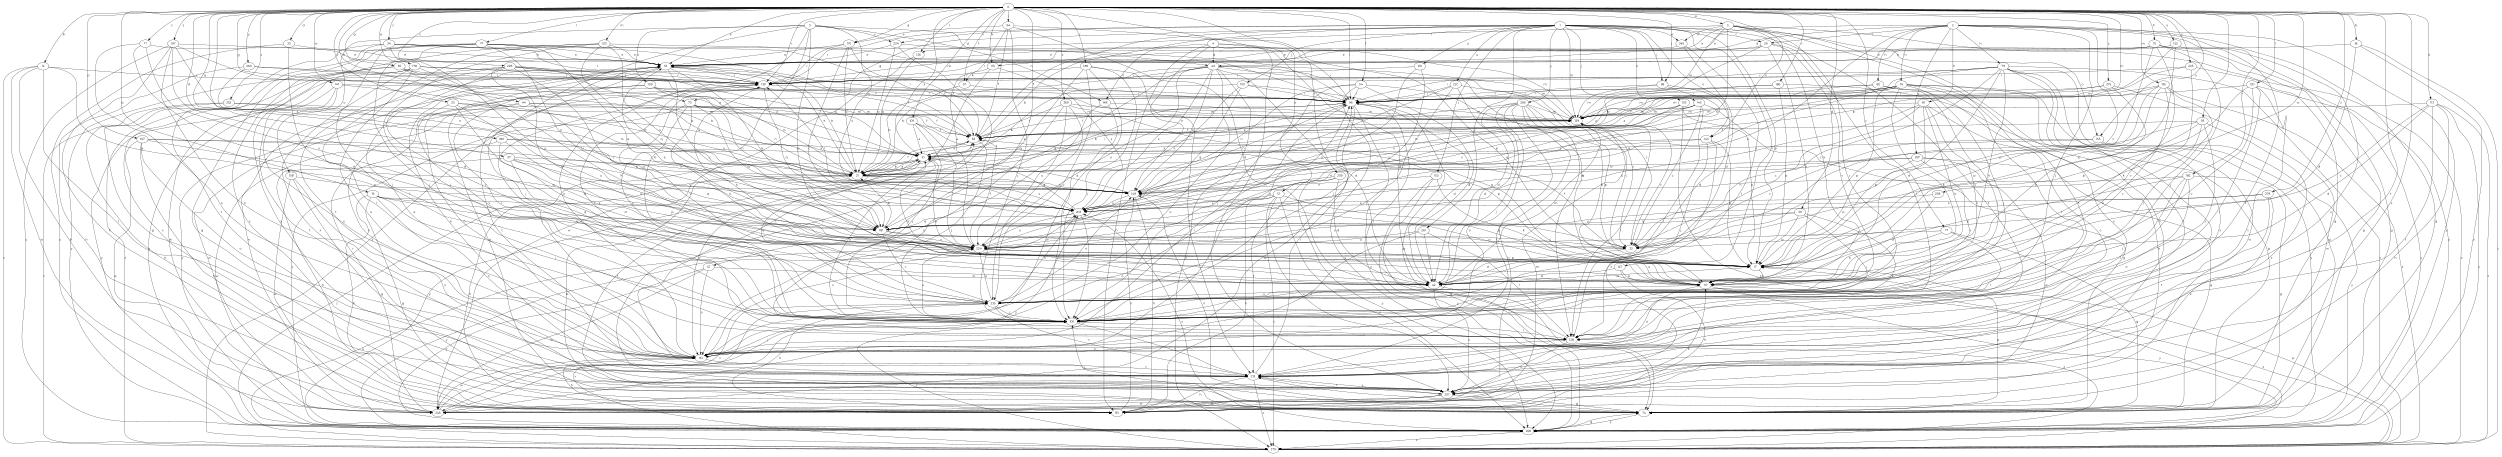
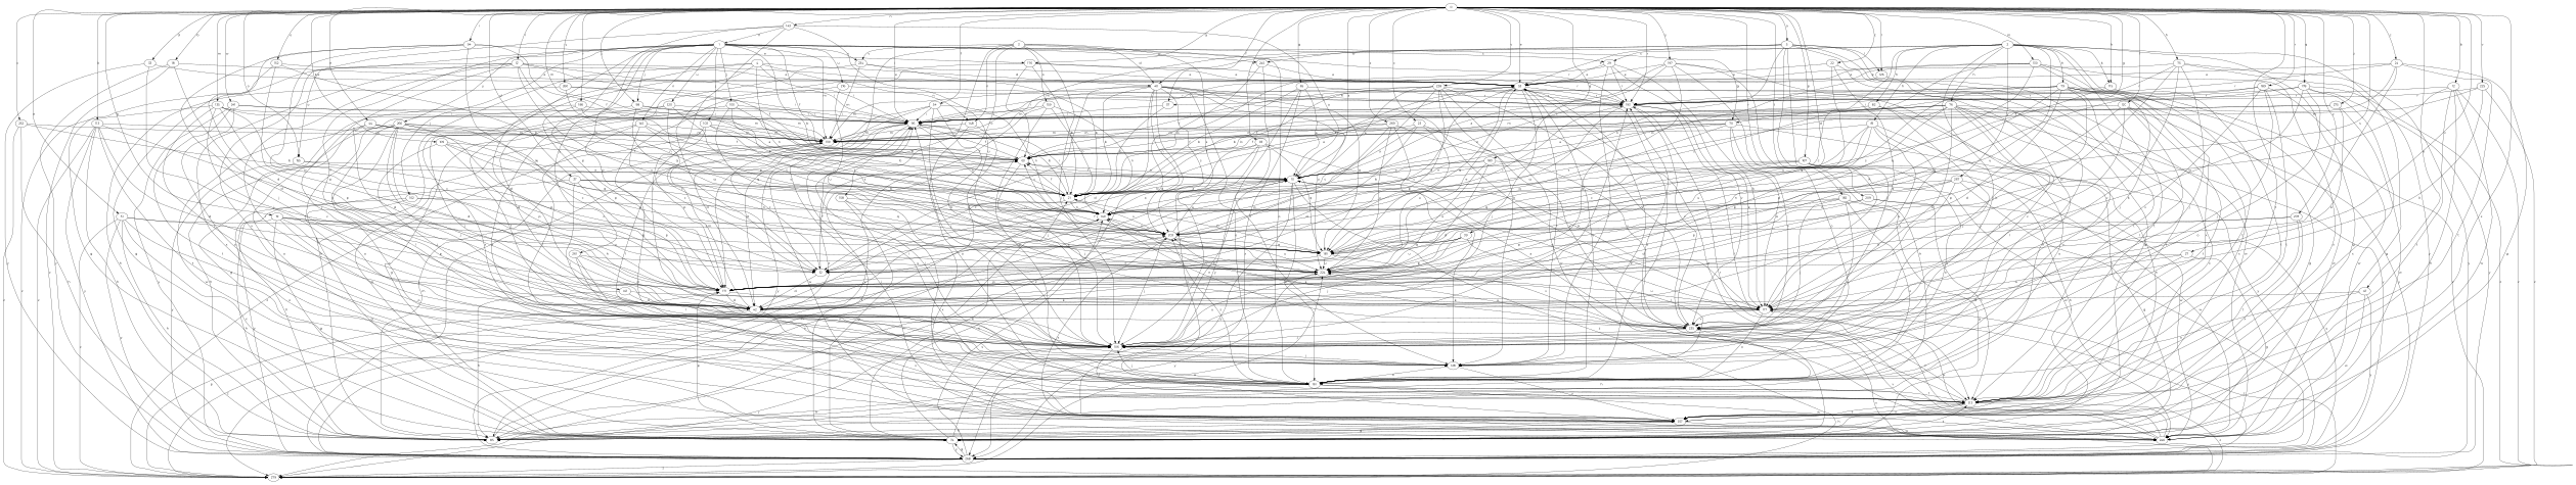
  strict digraph {
    fontname=Montserrat
    node [fontname=Montserrat]
    edge [fontname=Montserrat]
    0
    5
    10
    12
    18
    19
    22
    23
    24
    27
    33
    37
    39
    44
    47
    51
    53
    54
    57
    65
    70
    75
    93
    94
    96
    98
    109
    113
    115
    120
    121
    126
    130
    135
    139
    143
    152
    155
    167
    176
    178
    180
    182
    186
    189
    193
    197
    203
    209
    213
    225
    228
-   238
    241
    252
    257
    260
    269
    275
    278
    245
    74
    106
    85
    149
    117
    21
    63
    268
    161
    279
    181
    246
    42
    224
    235
    128
    171
    32
    1
    29
    100
    102
    103
    145
    147
    216
    220
    234
    261
    266
    2
    40
    76
    79
    81
    82
    267
    3
    148
    158
    159
    4
    0 -> 5 [label=a]
    0 -> 10 [label=a]
    0 -> 12 [label=b]
    0 -> 18 [label=b]
    0 -> 19 [label=b]
    0 -> 22 [label=c]
    0 -> 23 [label=c]
    0 -> 24 [label=c]
    0 -> 27 [label=c]
    0 -> 33 [label=d]
    0 -> 37 [label=d]
    0 -> 39 [label=d]
    0 -> 44 [label=e]
    0 -> 47 [label=e]
    0 -> 51 [label=e]
    0 -> 53 [label=e]
    0 -> 54 [label=f]
    0 -> 57 [label=f]
    0 -> 65 [label=g]
    0 -> 70 [label=g]
    0 -> 75 [label=h]
    0 -> 93 [label=i]
    0 -> 94 [label=i]
    0 -> 96 [label=i]
    0 -> 98 [label=j]
    0 -> 109 [label=k]
    0 -> 113 [label=k]
    0 -> 115 [label=k]
    0 -> 120 [label=l]
    0 -> 121 [label=l]
    0 -> 126 [label=l]
    0 -> 130 [label=m]
    0 -> 135 [label=m]
    0 -> 139 [label=m]
    0 -> 143 [label=n]
    0 -> 152 [label=o]
    0 -> 155 [label=o]
    0 -> 167 [label=p]
    0 -> 176 [label=q]
    0 -> 178 [label=q]
    0 -> 180 [label=q]
    0 -> 182 [label=r]
    0 -> 186 [label=r]
    0 -> 189 [label=r]
    0 -> 193 [label=r]
    0 -> 197 [label=s]
    0 -> 203 [label=s]
    0 -> 209 [label=t]
    0 -> 213 [label=t]
    0 -> 225 [label=v]
    0 -> 228 [label=v]
-   0 -> 238 [label=w]
    0 -> 241 [label=w]
    0 -> 252 [label=x]
    0 -> 257 [label=x]
    0 -> 260 [label=y]
    0 -> 269 [label=z]
    0 -> 275 [label=z]
    0 -> 278 [label=z]
    5 -> 53 [label=e]
    5 -> 126 [label=l]
    5 -> 139 [label=m]
    5 -> 213 [label=t]
    5 -> 245 [label=w]
    5 -> 74 [label=g]
    5 -> 106 [label=j]
    5 -> 85 [label=h]
    5 -> 149 [label=n]
    5 -> 117 [label=k]
    10 -> 21 [label=b]
    10 -> 63 [label=f]
    10 -> 268 [label=y]
    10 -> 161 [label=o]
    10 -> 279 [label=z]
    12 -> 193 [label=r]
    12 -> 213 [label=t]
    12 -> 85 [label=h]
    12 -> 279 [label=z]
    12 -> 181 [label=q]
    12 -> 246 [label=w]
    18 -> 53 [label=e]
    18 -> 268 [label=y]
    18 -> 279 [label=z]
    18 -> 42 [label=d]
    19 -> 203 [label=s]
    19 -> 74 [label=g]
    19 -> 106 [label=j]
    19 -> 85 [label=h]
    19 -> 161 [label=o]
    19 -> 181 [label=q]
    19 -> 224 [label=u]
    22 -> 53 [label=e]
    22 -> 161 [label=o]
    22 -> 42 [label=d]
    22 -> 224 [label=u]
    23 -> 10 [label=a]
    23 -> 139 [label=m]
    23 -> 42 [label=d]
    23 -> 224 [label=u]
    23 -> 235 [label=v]
    24 -> 53 [label=e]
    24 -> 193 [label=r]
    24 -> 213 [label=t]
    24 -> 74 [label=g]
    24 -> 63 [label=f]
    24 -> 224 [label=u]
    27 -> 74 [label=g]
    27 -> 117 [label=k]
    27 -> 224 [label=u]
    27 -> 128 [label=l]
    33 -> 53 [label=e]
    33 -> 106 [label=j]
    33 -> 268 [label=y]
    37 -> 203 [label=s]
    37 -> 106 [label=j]
    37 -> 85 [label=h]
    37 -> 21 [label=b]
    37 -> 181 [label=q]
    37 -> 171 [label=p]
    39 -> 106 [label=j]
    39 -> 181 [label=q]
    39 -> 224 [label=u]
    39 -> 128 [label=l]
    39 -> 171 [label=p]
    44 -> 139 [label=m]
    44 -> 63 [label=f]
    44 -> 161 [label=o]
    44 -> 181 [label=q]
    44 -> 246 [label=w]
    47 -> 268 [label=y]
    47 -> 161 [label=o]
    47 -> 246 [label=w]
    47 -> 42 [label=d]
    51 -> 203 [label=s]
    51 -> 257 [label=x]
    51 -> 85 [label=h]
    51 -> 268 [label=y]
    51 -> 161 [label=o]
    51 -> 279 [label=z]
    51 -> 171 [label=p]
    53 -> 193 [label=r]
    53 -> 106 [label=j]
    53 -> 21 [label=b]
    53 -> 63 [label=f]
    53 -> 181 [label=q]
    53 -> 128 [label=l]
    53 -> 32 [label=c]
    54 -> 96 [label=i]
    54 -> 106 [label=j]
    54 -> 149 [label=n]
    54 -> 117 [label=k]
    54 -> 268 [label=y]
    54 -> 42 [label=d]
    57 -> 96 [label=i]
    57 -> 21 [label=b]
    65 -> 10 [label=a]
    65 -> 193 [label=r]
    65 -> 257 [label=x]
    65 -> 21 [label=b]
    65 -> 268 [label=y]
    70 -> 139 [label=m]
    70 -> 149 [label=n]
    70 -> 117 [label=k]
    70 -> 63 [label=f]
    70 -> 268 [label=y]
    70 -> 181 [label=q]
    70 -> 235 [label=v]
    75 -> 53 [label=e]
    75 -> 193 [label=r]
    75 -> 74 [label=g]
    75 -> 106 [label=j]
    75 -> 268 [label=y]
    75 -> 235 [label=v]
    75 -> 171 [label=p]
    93 -> 257 [label=x]
    93 -> 106 [label=j]
    93 -> 117 [label=k]
    93 -> 63 [label=f]
    93 -> 181 [label=q]
    93 -> 32 [label=c]
    94 -> 176 [label=e]
    94 -> 106 [label=j]
    94 -> 63 [label=f]
    94 -> 42 [label=d]
    94 -> 224 [label=u]
    94 -> 171 [label=p]
    96 -> 139 [label=m]
    96 -> 149 [label=n]
    96 -> 21 [label=b]
    96 -> 63 [label=f]
    96 -> 268 [label=y]
    96 -> 246 [label=w]
    96 -> 42 [label=d]
    98 -> 96 [label=i]
    98 -> 139 [label=m]
    98 -> 181 [label=q]
    98 -> 42 [label=d]
    109 -> 10 [label=a]
    109 -> 106 [label=j]
    109 -> 63 [label=f]
    109 -> 224 [label=u]
    109 -> 171 [label=p]
    113 -> 139 [label=m]
    113 -> 213 [label=t]
    113 -> 85 [label=h]
    113 -> 268 [label=y]
    113 -> 279 [label=z]
    113 -> 42 [label=d]
    113 -> 32 [label=c]
    115 -> 57 [label=k]
    115 -> 203 [label=s]
    115 -> 213 [label=t]
    120 -> 96 [label=i]
    120 -> 213 [label=t]
    120 -> 268 [label=y]
    120 -> 235 [label=v]
    120 -> 128 [label=l]
    120 -> 171 [label=p]
    121 -> 53 [label=e]
    121 -> 96 [label=i]
    121 -> 257 [label=x]
    121 -> 74 [label=g]
    121 -> 106 [label=j]
    121 -> 63 [label=f]
    121 -> 181 [label=q]
    121 -> 224 [label=u]
    121 -> 128 [label=l]
    126 -> 21 [label=b]
    126 -> 246 [label=w]
    130 -> 53 [label=e]
    130 -> 96 [label=i]
    130 -> 203 [label=s]
    130 -> 213 [label=t]
    130 -> 257 [label=x]
    130 -> 106 [label=j]
    130 -> 181 [label=q]
    135 -> 96 [label=i]
    135 -> 139 [label=m]
    135 -> 106 [label=j]
    135 -> 279 [label=z]
    135 -> 235 [label=v]
    135 -> 171 [label=p]
    135 -> 32 [label=c]
    139 -> 63 [label=f]
    139 -> 128 [label=l]
    139 -> 32 [label=c]
    143 -> 10 [label=a]
    143 -> 257 [label=x]
    143 -> 106 [label=j]
    143 -> 224 [label=u]
    143 -> 171 [label=p]
    152 -> 53 [label=e]
    152 -> 74 [label=g]
    152 -> 21 [label=b]
    152 -> 171 [label=p]
    155 -> 10 [label=a]
    155 -> 268 [label=y]
    155 -> 32 [label=c]
    167 -> 10 [label=a]
    167 -> 85 [label=h]
    167 -> 149 [label=n]
    167 -> 161 [label=o]
    167 -> 181 [label=q]
    167 -> 246 [label=w]
    176 -> 53 [label=e]
    176 -> 193 [label=r]
    176 -> 21 [label=b]
    176 -> 63 [label=f]
    176 -> 32 [label=c]
    178 -> 96 [label=i]
    178 -> 193 [label=r]
    178 -> 257 [label=x]
    178 -> 117 [label=k]
    178 -> 268 [label=y]
    178 -> 161 [label=o]
    178 -> 279 [label=z]
    180 -> 10 [label=a]
    180 -> 21 [label=b]
    180 -> 246 [label=w]
    180 -> 42 [label=d]
    180 -> 224 [label=u]
    182 -> 74 [label=g]
    182 -> 106 [label=j]
    182 -> 149 [label=n]
    182 -> 161 [label=o]
    182 -> 128 [label=l]
    182 -> 171 [label=p]
    186 -> 10 [label=a]
    186 -> 96 [label=i]
    186 -> 74 [label=g]
    186 -> 171 [label=p]
    189 -> 193 [label=r]
    189 -> 213 [label=t]
    189 -> 106 [label=j]
    189 -> 181 [label=q]
    189 -> 246 [label=w]
    189 -> 235 [label=v]
    193 -> 96 [label=i]
    193 -> 213 [label=t]
    193 -> 117 [label=k]
    193 -> 181 [label=q]
    193 -> 235 [label=v]
    197 -> 10 [label=a]
    197 -> 53 [label=e]
    197 -> 85 [label=h]
    197 -> 149 [label=n]
    197 -> 268 [label=y]
    197 -> 161 [label=o]
    197 -> 42 [label=d]
    203 -> 10 [label=a]
    203 -> 193 [label=r]
    203 -> 106 [label=j]
    203 -> 181 [label=q]
    203 -> 224 [label=u]
    209 -> 213 [label=t]
    209 -> 149 [label=n]
    209 -> 268 [label=y]
    209 -> 42 [label=d]
    213 -> 53 [label=e]
    213 -> 96 [label=i]
    213 -> 257 [label=x]
    213 -> 85 [label=h]
    213 -> 279 [label=z]
    225 -> 139 [label=m]
    225 -> 193 [label=r]
    225 -> 117 [label=k]
    225 -> 279 [label=z]
    228 -> 10 [label=a]
    228 -> 139 [label=m]
    228 -> 193 [label=r]
    228 -> 21 [label=b]
    228 -> 246 [label=w]
    228 -> 235 [label=v]
    228 -> 128 [label=l]
    228 -> 171 [label=p]
    228 -> 32 [label=c]
-   238 -> 203 [label=s]
-   238 -> 42 [label=d]
    241 -> 96 [label=i]
    241 -> 213 [label=t]
    241 -> 21 [label=b]
    241 -> 268 [label=y]
    241 -> 161 [label=o]
    252 -> 139 [label=m]
    252 -> 85 [label=h]
    252 -> 21 [label=b]
    252 -> 279 [label=z]
    257 -> 213 [label=t]
    257 -> 74 [label=g]
    257 -> 85 [label=h]
    257 -> 246 [label=w]
    260 -> 96 [label=i]
    260 -> 193 [label=r]
    260 -> 85 [label=h]
    260 -> 149 [label=n]
    269 -> 139 [label=m]
    269 -> 63 [label=f]
    269 -> 224 [label=u]
    269 -> 235 [label=v]
    269 -> 128 [label=l]
    269 -> 171 [label=p]
    275 -> 96 [label=i]
    275 -> 139 [label=m]
    275 -> 117 [label=k]
    275 -> 246 [label=w]
    278 -> 203 [label=s]
    278 -> 213 [label=t]
    278 -> 257 [label=x]
    278 -> 224 [label=u]
    245 -> 53 [label=e]
    245 -> 42 [label=d]
    245 -> 128 [label=l]
    74 -> 53 [label=e]
    74 -> 213 [label=t]
    74 -> 106 [label=j]
    74 -> 149 [label=n]
    74 -> 21 [label=b]
    74 -> 63 [label=f]
    74 -> 268 [label=y]
    74 -> 171 [label=p]
    106 -> 10 [label=a]
    106 -> 193 [label=r]
    106 -> 213 [label=t]
    106 -> 224 [label=u]
    106 -> 128 [label=l]
    85 -> 139 [label=m]
    85 -> 149 [label=n]
    149 -> 10 [label=a]
    149 -> 203 [label=s]
    149 -> 85 [label=h]
    117 -> 10 [label=a]
    117 -> 149 [label=n]
    117 -> 268 [label=y]
    117 -> 161 [label=o]
    117 -> 279 [label=z]
    117 -> 224 [label=u]
    117 -> 235 [label=v]
    21 -> 10 [label=a]
    21 -> 53 [label=e]
    21 -> 96 [label=i]
    21 -> 203 [label=s]
    21 -> 85 [label=h]
    21 -> 149 [label=n]
    21 -> 63 [label=f]
    63 -> 10 [label=a]
    63 -> 106 [label=j]
    268 -> 203 [label=s]
    268 -> 74 [label=g]
    268 -> 279 [label=z]
    161 -> 53 [label=e]
    161 -> 96 [label=i]
    161 -> 193 [label=r]
    161 -> 203 [label=s]
    161 -> 213 [label=t]
    161 -> 106 [label=j]
    161 -> 85 [label=h]
    161 -> 246 [label=w]
    279 -> 106 [label=j]
    279 -> 224 [label=u]
    279 -> 235 [label=v]
    279 -> 171 [label=p]
    181 -> 21 [label=b]
    181 -> 224 [label=u]
    181 -> 235 [label=v]
    181 -> 32 [label=c]
    246 -> 53 [label=e]
    246 -> 96 [label=i]
    246 -> 193 [label=r]
    246 -> 203 [label=s]
    246 -> 117 [label=k]
    246 -> 235 [label=v]
    42 -> 10 [label=a]
    42 -> 139 [label=m]
    42 -> 257 [label=x]
    42 -> 279 [label=z]
    224 -> 53 [label=e]
    224 -> 63 [label=f]
    224 -> 268 [label=y]
    224 -> 171 [label=p]
    235 -> 10 [label=a]
    235 -> 203 [label=s]
    235 -> 213 [label=t]
    235 -> 106 [label=j]
    235 -> 85 [label=h]
    235 -> 149 [label=n]
    235 -> 224 [label=u]
    128 -> 96 [label=i]
    128 -> 257 [label=x]
    128 -> 161 [label=o]
    171 -> 117 [label=k]
    171 -> 42 [label=d]
    32 -> 63 [label=f]
    32 -> 42 [label=d]
    1 -> 70 [label=g]
    1 -> 98 [label=j]
    1 -> 139 [label=m]
-   1 -> 143 [label=n]
+   143 -> 1 [label=n]
    1 -> 155 [label=o]
    1 -> 193 [label=r]
    1 -> 213 [label=t]
    1 -> 245 [label=w]
    1 -> 21 [label=b]
    1 -> 63 [label=f]
    1 -> 171 [label=p]
    1 -> 29 [label=c]
    1 -> 100 [label=j]
    1 -> 102 [label=j]
    1 -> 103 [label=j]
    1 -> 145 [label=n]
    1 -> 147 [label=n]
    1 -> 216 [label=u]
    1 -> 220 [label=u]
    1 -> 234 [label=v]
    1 -> 261 [label=y]
    1 -> 266 [label=y]
    29 -> 53 [label=e]
    29 -> 193 [label=r]
    29 -> 117 [label=k]
    29 -> 21 [label=b]
    29 -> 235 [label=v]
    29 -> 128 [label=l]
    100 -> 96 [label=i]
    100 -> 203 [label=s]
    100 -> 74 [label=g]
    100 -> 21 [label=b]
    100 -> 181 [label=q]
    102 -> 74 [label=g]
    102 -> 149 [label=n]
    102 -> 117 [label=k]
    102 -> 268 [label=y]
    103 -> 139 [label=m]
    103 -> 203 [label=s]
    103 -> 21 [label=b]
    103 -> 279 [label=z]
    103 -> 171 [label=p]
    145 -> 139 [label=m]
    145 -> 203 [label=s]
    145 -> 74 [label=g]
    145 -> 149 [label=n]
    145 -> 128 [label=l]
    145 -> 32 [label=c]
    147 -> 85 [label=h]
    147 -> 117 [label=k]
    147 -> 42 [label=d]
    216 -> 193 [label=r]
    216 -> 106 [label=j]
    216 -> 224 [label=u]
    220 -> 96 [label=i]
    220 -> 203 [label=s]
    220 -> 106 [label=j]
    220 -> 42 [label=d]
    220 -> 32 [label=c]
    234 -> 53 [label=e]
    234 -> 139 [label=m]
    234 -> 257 [label=x]
    234 -> 21 [label=b]
    261 -> 161 [label=o]
    261 -> 42 [label=d]
    261 -> 224 [label=u]
    261 -> 128 [label=l]
    266 -> 10 [label=a]
    266 -> 139 [label=m]
    266 -> 213 [label=t]
    266 -> 106 [label=j]
    266 -> 85 [label=h]
    266 -> 161 [label=o]
    266 -> 42 [label=d]
    266 -> 128 [label=l]
    266 -> 171 [label=p]
    266 -> 32 [label=c]
    2 -> 115 [label=k]
    2 -> 213 [label=t]
    2 -> 257 [label=x]
    2 -> 74 [label=g]
    2 -> 106 [label=j]
    2 -> 268 [label=y]
    2 -> 224 [label=u]
    2 -> 32 [label=c]
    2 -> 29 [label=c]
    2 -> 40 [label=d]
    2 -> 76 [label=h]
    2 -> 79 [label=h]
    2 -> 81 [label=h]
    2 -> 82 [label=h]
    2 -> 267 [label=y]
    40 -> 139 [label=m]
    40 -> 193 [label=r]
    40 -> 203 [label=s]
    40 -> 149 [label=n]
    40 -> 117 [label=k]
    40 -> 21 [label=b]
    40 -> 161 [label=o]
    40 -> 279 [label=z]
    40 -> 181 [label=q]
    40 -> 42 [label=d]
    40 -> 224 [label=u]
    40 -> 32 [label=c]
    76 -> 10 [label=a]
    76 -> 96 [label=i]
    76 -> 203 [label=s]
    76 -> 257 [label=x]
    76 -> 106 [label=j]
    76 -> 117 [label=k]
    76 -> 63 [label=f]
    76 -> 268 [label=y]
    76 -> 161 [label=o]
    76 -> 128 [label=l]
    76 -> 171 [label=p]
    79 -> 96 [label=i]
    79 -> 193 [label=r]
    79 -> 213 [label=t]
    79 -> 257 [label=x]
    79 -> 74 [label=g]
    79 -> 117 [label=k]
    79 -> 279 [label=z]
    79 -> 181 [label=q]
    79 -> 246 [label=w]
    79 -> 42 [label=d]
    79 -> 32 [label=c]
    81 -> 139 [label=m]
    81 -> 117 [label=k]
    81 -> 161 [label=o]
    81 -> 224 [label=u]
    81 -> 235 [label=v]
    81 -> 171 [label=p]
    81 -> 32 [label=c]
    82 -> 96 [label=i]
    82 -> 106 [label=j]
    82 -> 85 [label=h]
    82 -> 63 [label=f]
    267 -> 74 [label=g]
    267 -> 149 [label=n]
    267 -> 21 [label=b]
    267 -> 246 [label=w]
    267 -> 235 [label=v]
    267 -> 171 [label=p]
    3 -> 203 [label=s]
    3 -> 106 [label=j]
    3 -> 161 [label=o]
    3 -> 279 [label=z]
    3 -> 171 [label=p]
    3 -> 234 [label=v]
    3 -> 40 [label=d]
    3 -> 148 [label=n]
    3 -> 158 [label=o]
    3 -> 159 [label=o]
    148 -> 139 [label=m]
    148 -> 106 [label=j]
    148 -> 161 [label=o]
    158 -> 257 [label=x]
    158 -> 74 [label=g]
    158 -> 149 [label=n]
    158 -> 246 [label=w]
    159 -> 96 [label=i]
    159 -> 149 [label=n]
    159 -> 21 [label=b]
    159 -> 268 [label=y]
    159 -> 161 [label=o]
    4 -> 96 [label=i]
    4 -> 257 [label=x]
    4 -> 85 [label=h]
    4 -> 149 [label=n]
    4 -> 42 [label=d]
    4 -> 40 [label=d]
    4 -> 148 [label=n]
  }
